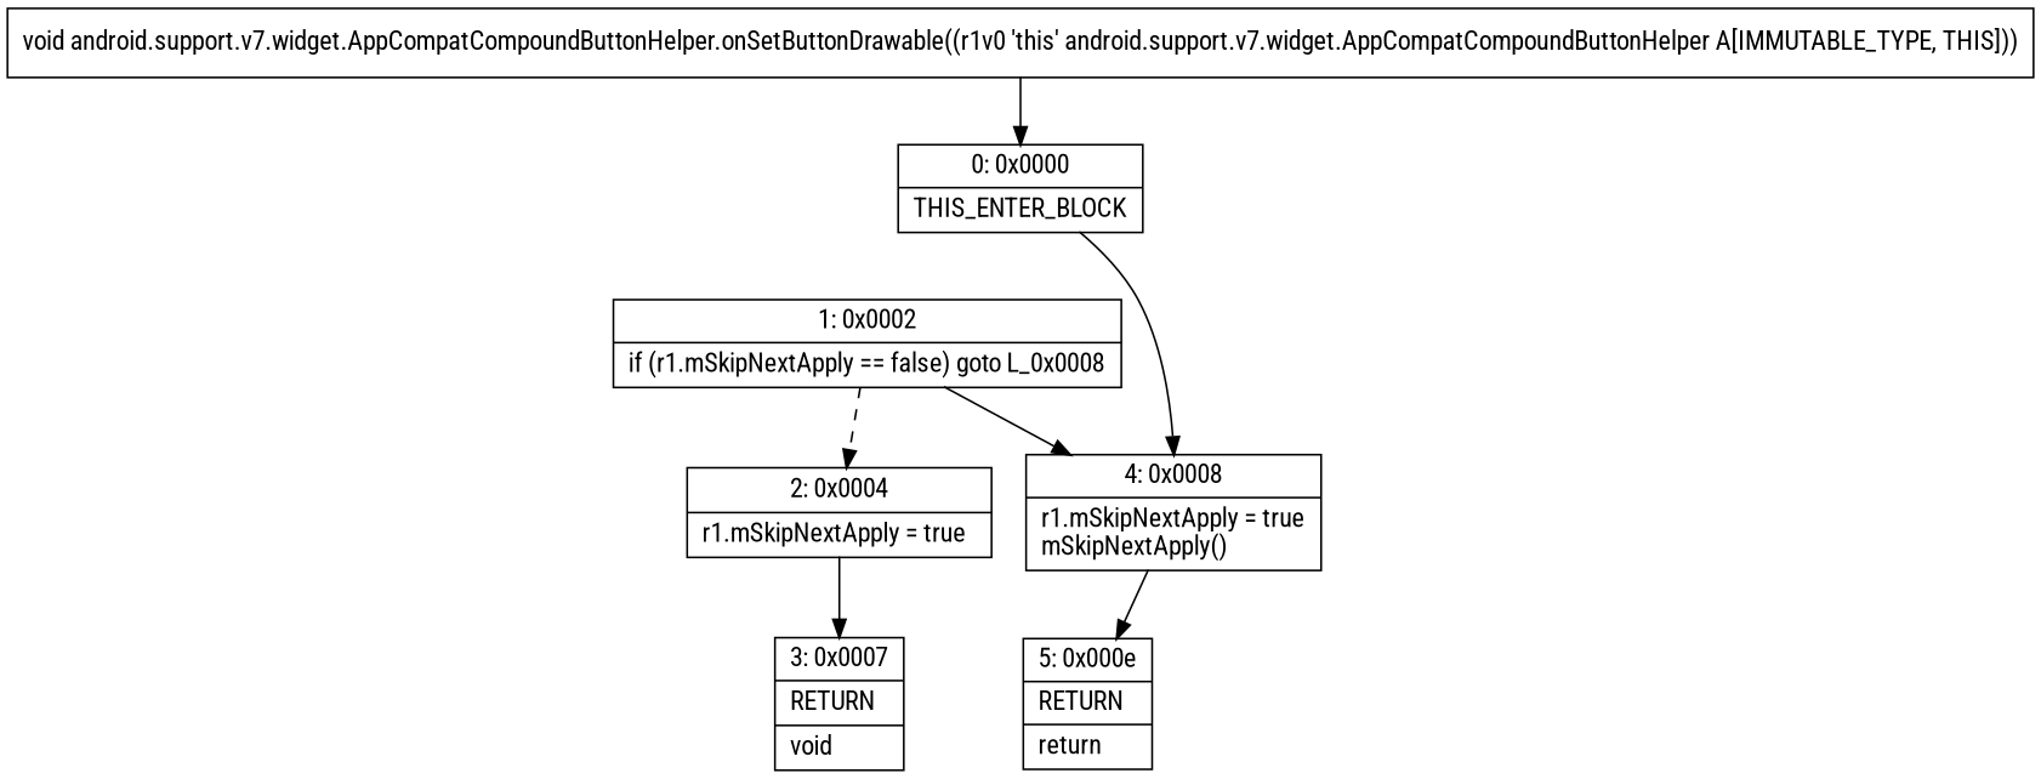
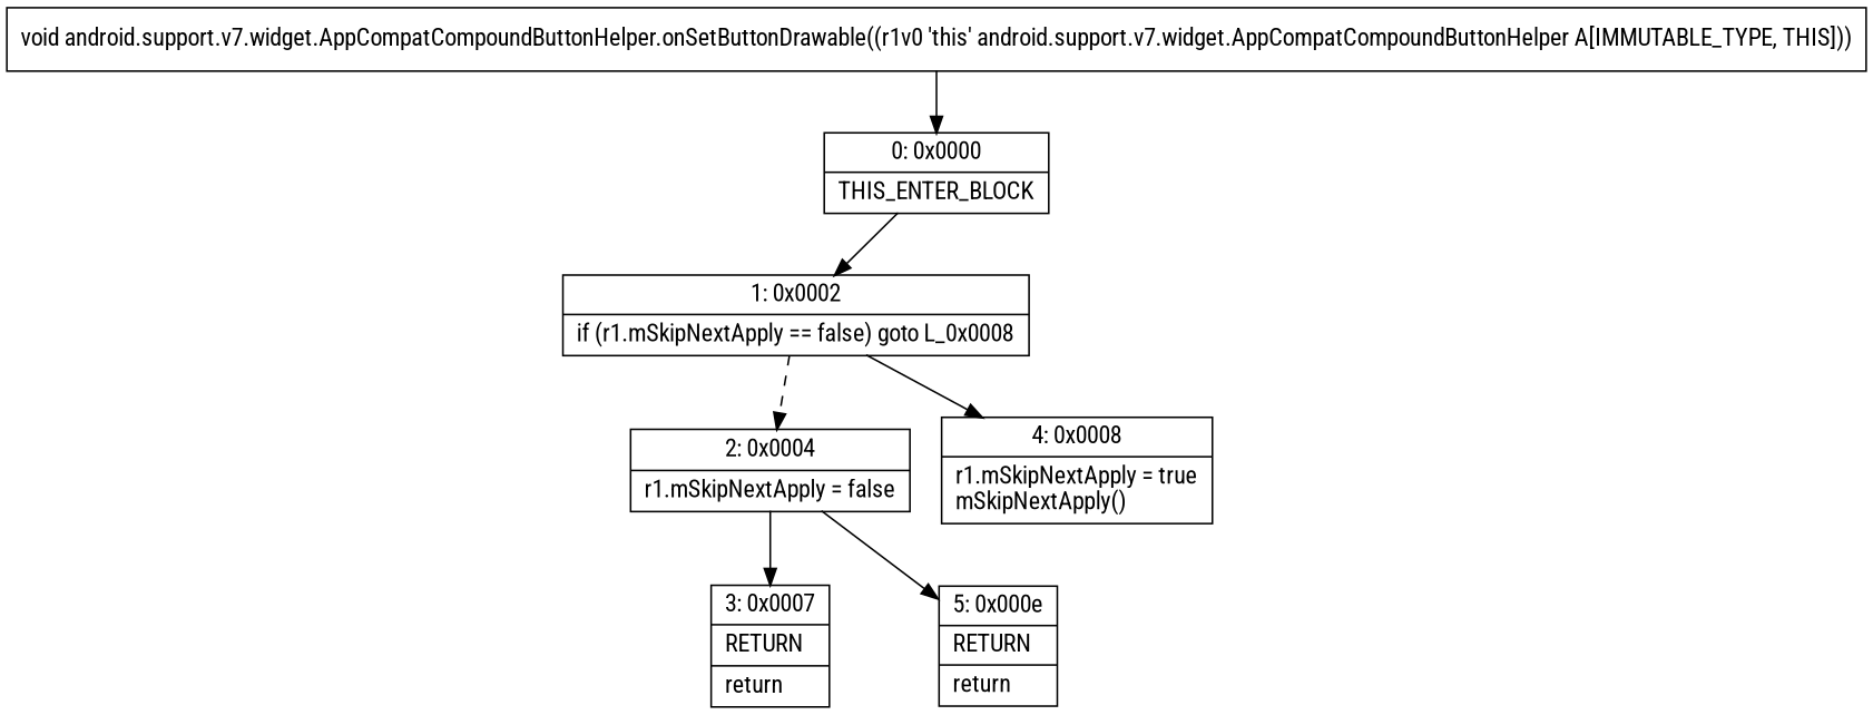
  digraph {
    fontname="Roboto Condensed"
    node [fontname="Roboto Condensed" shape=record]
    edge [fontname="Roboto Condensed"]
    n1 [label="{0\:\ 0x0000|THIS_ENTER_BLOCK\l}"]
    n2 [label="{1\:\ 0x0002|if (r1.mSkipNextApply == false) goto L_0x0008\l}"]
-   n3 [label="{2\:\ 0x0004|r1.mSkipNextApply = true\l}"]
+   n3 [label="{2\:\ 0x0004|r1.mSkipNextApply = false\l}"]
    n4 [label="{4\:\ 0x0008|r1.mSkipNextApply = true\lmSkipNextApply()\l}"]
-   n5 [label="{3\:\ 0x0007|RETURN\l|void\l}"]
+   n5 [label="{3\:\ 0x0007|RETURN\l|return\l}"]
    n6 [label="{5\:\ 0x000e|RETURN\l|return\l}"]
    n7 [label="{void android.support.v7.widget.AppCompatCompoundButtonHelper.onSetButtonDrawable((r1v0 'this' android.support.v7.widget.AppCompatCompoundButtonHelper A[IMMUTABLE_TYPE, THIS])) }"]
-   n1 -> n4
+   n1 -> n2
    n2 -> n3 [style=dashed]
    n2 -> n4
    n3 -> n5
-   n4 -> n6
+   n3 -> n6
    n7 -> n1
  }
